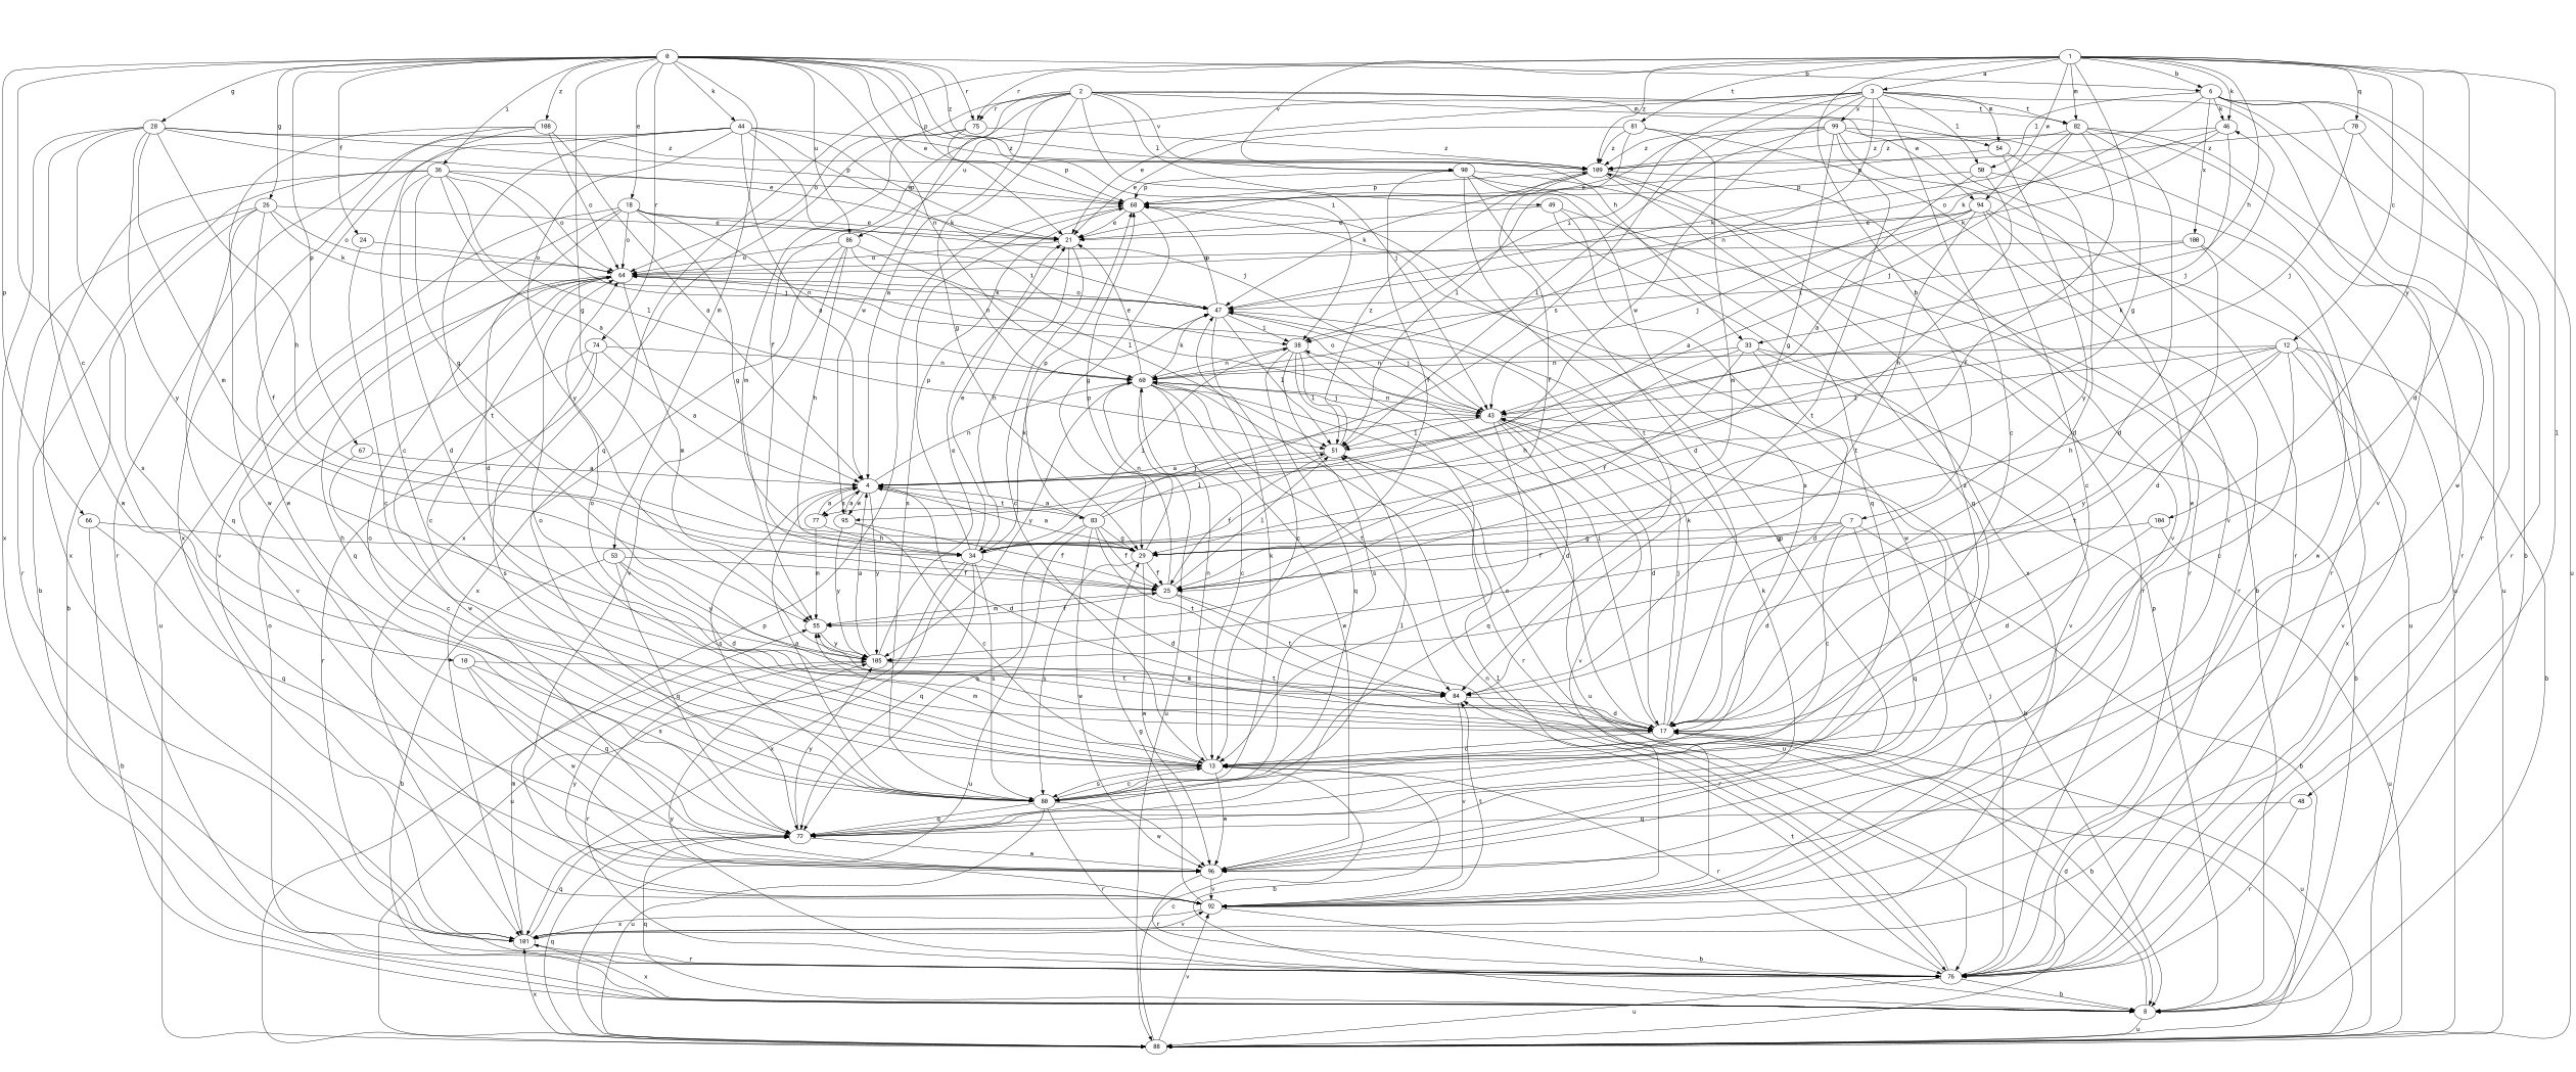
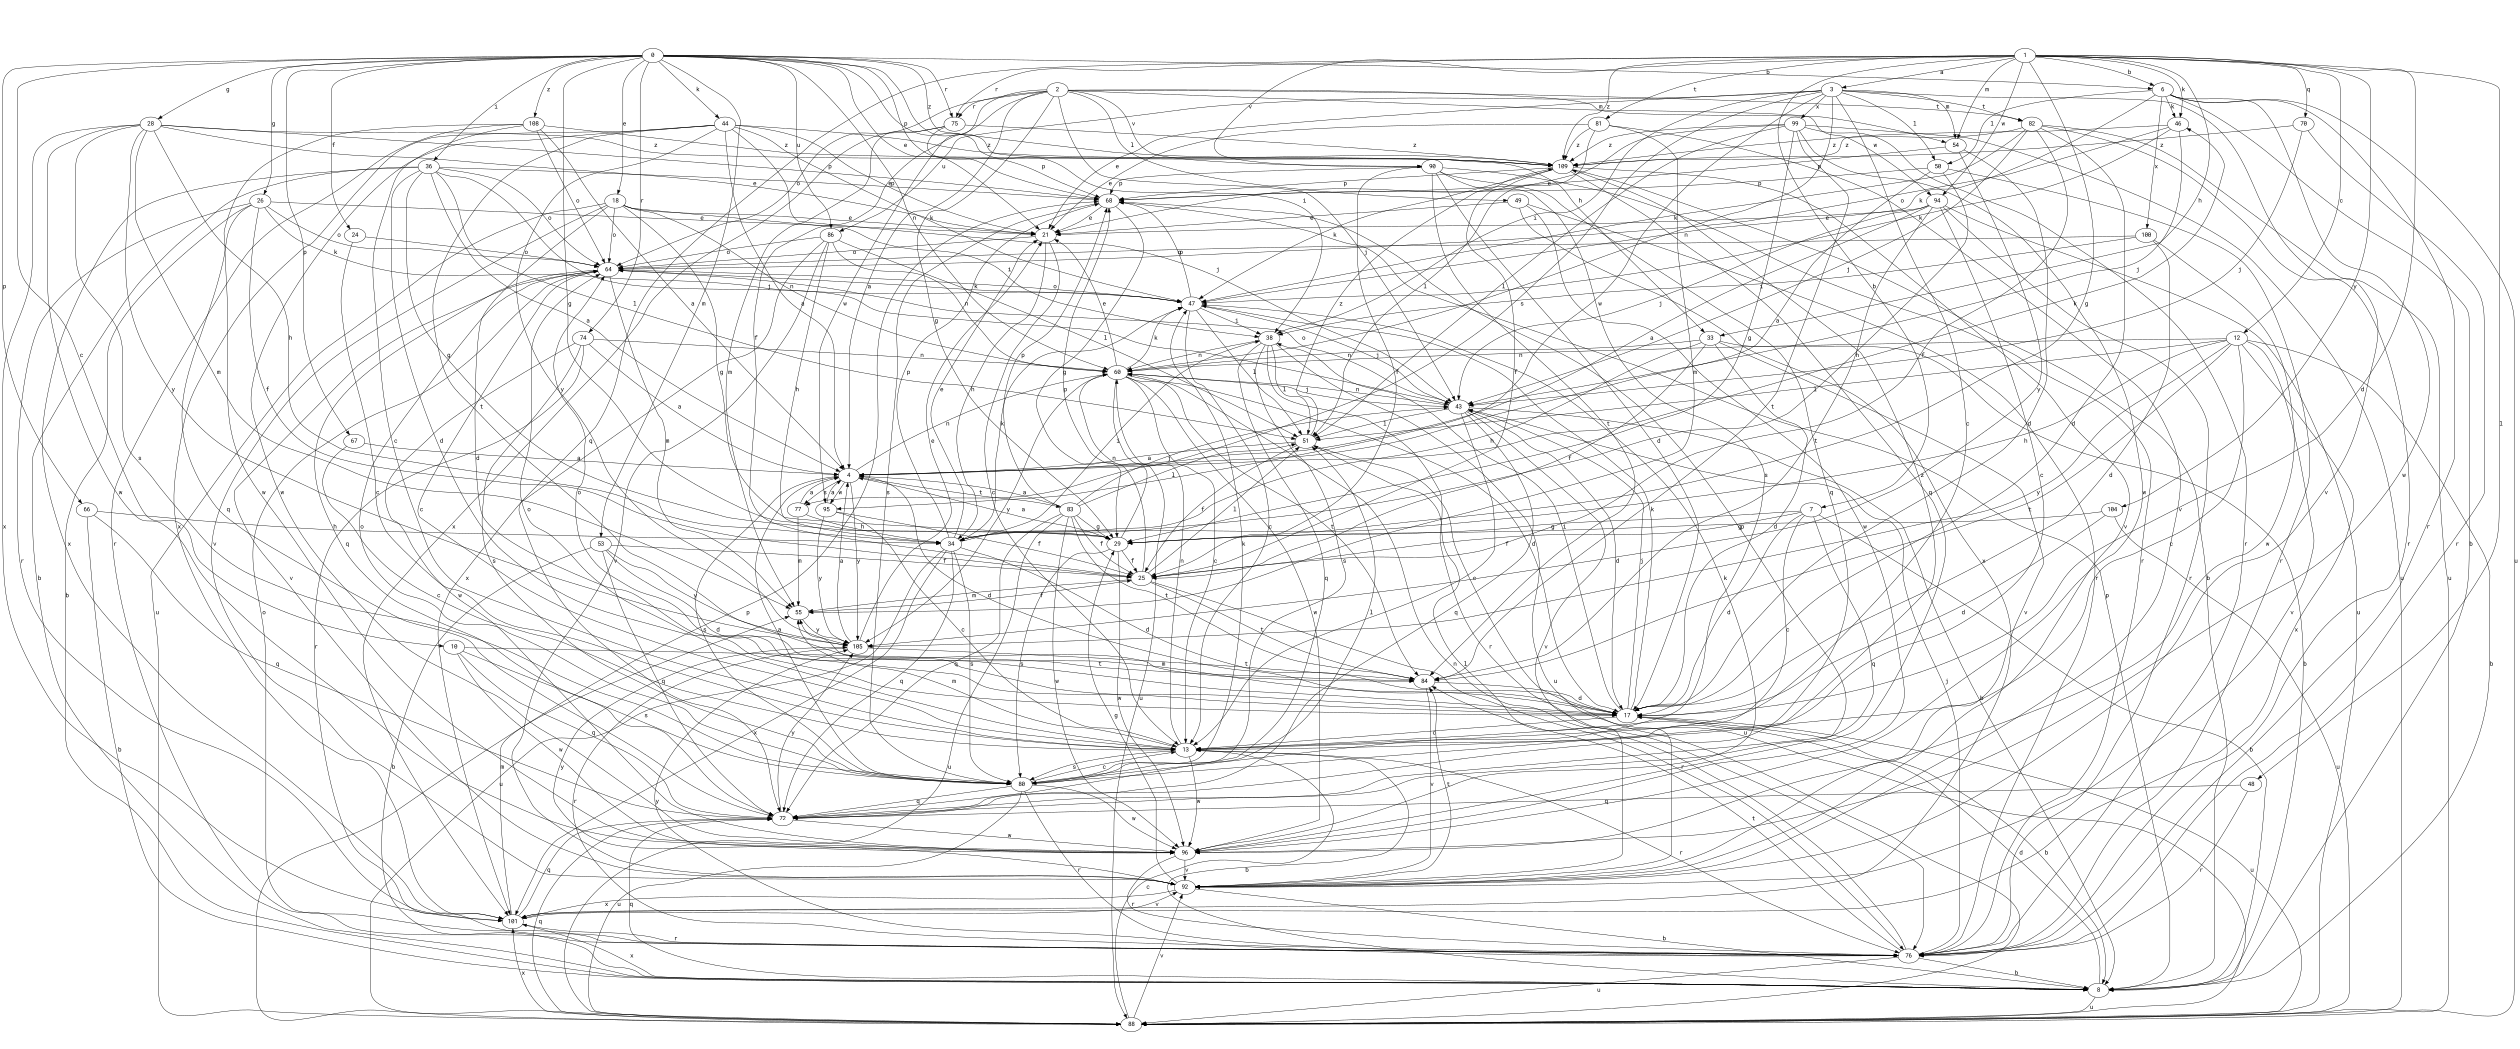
  strict digraph {
    fontname="Roboto Mono"
    node [fontname="Roboto Mono"]
    edge [fontname="Roboto Mono"]
    0
    6
    10
    18
    21
    24
    26
    28
    29
    33
    36
    38
    44
    53
    60
    66
    67
    68
    74
    75
    86
    108
    109
    46
    50
    8
    47
    76
    88
    96
    100
    72
    80
    84
    17
    64
    92
    13
    34
    25
    101
    105
    55
    4
    43
    51
    1
    3
    7
    12
    48
    54
    70
    81
    90
    94
    104
    82
    95
    77
    99
    2
    49
    83
    0 -> 6 [label=b]
    0 -> 10 [label=c]
    0 -> 18 [label=e]
    0 -> 21 [label=e]
    0 -> 24 [label=f]
    0 -> 26 [label=g]
    0 -> 28 [label=g]
    0 -> 29 [label=g]
    0 -> 33 [label=h]
    0 -> 36 [label=i]
    0 -> 38 [label=i]
    0 -> 44 [label=k]
    0 -> 53 [label=m]
    0 -> 60 [label=n]
    0 -> 66 [label=p]
    0 -> 67 [label=p]
    0 -> 68 [label=p]
    0 -> 74 [label=r]
    0 -> 75 [label=r]
    0 -> 86 [label=u]
    0 -> 108 [label=z]
    0 -> 109 [label=z]
    6 -> 46 [label=k]
    6 -> 50 [label=l]
    6 -> 8 [label=b]
    6 -> 47 [label=k]
    6 -> 76 [label=r]
    6 -> 88 [label=u]
    6 -> 96 [label=w]
    6 -> 100 [label=x]
    10 -> 96 [label=w]
    10 -> 72 [label=q]
    10 -> 80 [label=s]
    10 -> 84 [label=t]
    18 -> 21 [label=e]
    18 -> 29 [label=g]
    18 -> 38 [label=i]
    18 -> 60 [label=n]
    18 -> 88 [label=u]
    18 -> 17 [label=d]
    18 -> 64 [label=o]
    18 -> 92 [label=v]
    21 -> 64 [label=o]
    21 -> 13 [label=c]
    21 -> 34 [label=h]
    24 -> 64 [label=o]
    24 -> 13 [label=c]
    26 -> 21 [label=e]
    26 -> 8 [label=b]
    26 -> 47 [label=k]
    26 -> 72 [label=q]
    26 -> 64 [label=o]
    26 -> 25 [label=f]
    26 -> 101 [label=r]
    28 -> 21 [label=e]
    28 -> 68 [label=p]
    28 -> 109 [label=z]
    28 -> 96 [label=w]
    28 -> 80 [label=s]
    28 -> 34 [label=h]
    28 -> 101 [label=x]
    28 -> 105 [label=y]
    28 -> 55 [label=m]
    29 -> 60 [label=n]
    29 -> 96 [label=w]
    29 -> 80 [label=s]
    29 -> 25 [label=f]
    29 -> 4 [label=a]
    33 -> 60 [label=n]
    33 -> 8 [label=b]
    33 -> 17 [label=d]
    33 -> 92 [label=v]
    33 -> 34 [label=h]
    33 -> 25 [label=f]
    36 -> 29 [label=g]
    36 -> 68 [label=p]
    36 -> 8 [label=b]
    36 -> 17 [label=d]
    36 -> 64 [label=o]
    36 -> 101 [label=x]
    36 -> 4 [label=a]
    36 -> 43 [label=j]
    36 -> 51 [label=l]
    38 -> 60 [label=n]
    38 -> 76 [label=r]
    38 -> 88 [label=u]
    38 -> 72 [label=q]
    38 -> 80 [label=s]
    38 -> 51 [label=l]
    44 -> 21 [label=e]
    44 -> 109 [label=z]
    44 -> 47 [label=k]
    44 -> 96 [label=w]
    44 -> 84 [label=t]
    44 -> 101 [label=x]
    44 -> 105 [label=y]
    44 -> 4 [label=a]
    44 -> 43 [label=j]
    53 -> 8 [label=b]
    53 -> 72 [label=q]
    53 -> 17 [label=d]
    53 -> 25 [label=f]
    53 -> 105 [label=y]
    60 -> 21 [label=e]
    60 -> 47 [label=k]
    60 -> 88 [label=u]
    60 -> 96 [label=w]
    60 -> 84 [label=t]
    60 -> 17 [label=d]
    60 -> 13 [label=c]
    60 -> 105 [label=y]
    60 -> 43 [label=j]
    66 -> 8 [label=b]
    66 -> 72 [label=q]
    66 -> 34 [label=h]
    67 -> 13 [label=c]
    67 -> 4 [label=a]
    68 -> 21 [label=e]
    68 -> 29 [label=g]
    68 -> 80 [label=s]
    74 -> 60 [label=n]
    74 -> 76 [label=r]
    74 -> 96 [label=w]
    74 -> 80 [label=s]
    74 -> 4 [label=a]
    75 -> 68 [label=p]
    75 -> 109 [label=z]
    75 -> 101 [label=x]
    75 -> 55 [label=m]
    86 -> 60 [label=n]
    86 -> 64 [label=o]
    86 -> 92 [label=v]
    86 -> 34 [label=h]
    86 -> 101 [label=x]
    86 -> 51 [label=l]
+   108 -> 109 [label=z]
    108 -> 76 [label=r]
    108 -> 96 [label=w]
    108 -> 64 [label=o]
    108 -> 13 [label=c]
    108 -> 4 [label=a]
    109 -> 68 [label=p]
    109 -> 8 [label=b]
    109 -> 47 [label=k]
    109 -> 72 [label=q]
    109 -> 92 [label=v]
    109 -> 25 [label=f]
    46 -> 109 [label=z]
    46 -> 47 [label=k]
    46 -> 64 [label=o]
    46 -> 43 [label=j]
    50 -> 68 [label=p]
    50 -> 76 [label=r]
    50 -> 34 [label=h]
    50 -> 4 [label=a]
    8 -> 68 [label=p]
    8 -> 88 [label=u]
    8 -> 72 [label=q]
    8 -> 17 [label=d]
    8 -> 101 [label=x]
    47 -> 38 [label=i]
    47 -> 68 [label=p]
    47 -> 64 [label=o]
    47 -> 13 [label=c]
    47 -> 43 [label=j]
    47 -> 51 [label=l]
    76 -> 60 [label=n]
    76 -> 8 [label=b]
    76 -> 88 [label=u]
    76 -> 84 [label=t]
    76 -> 64 [label=o]
    76 -> 105 [label=y]
    76 -> 43 [label=j]
    88 -> 68 [label=p]
    88 -> 72 [label=q]
    88 -> 92 [label=v]
    88 -> 13 [label=c]
    88 -> 101 [label=x]
    96 -> 68 [label=p]
    96 -> 47 [label=k]
    96 -> 76 [label=r]
    96 -> 92 [label=v]
    100 -> 38 [label=i]
    100 -> 96 [label=w]
    100 -> 17 [label=d]
    100 -> 64 [label=o]
    72 -> 96 [label=w]
    72 -> 105 [label=y]
    80 -> 109 [label=z]
    80 -> 47 [label=k]
    80 -> 76 [label=r]
    80 -> 88 [label=u]
    80 -> 96 [label=w]
    80 -> 72 [label=q]
    80 -> 64 [label=o]
    80 -> 13 [label=c]
    80 -> 4 [label=a]
    80 -> 51 [label=l]
    84 -> 17 [label=d]
    84 -> 92 [label=v]
    17 -> 38 [label=i]
    17 -> 8 [label=b]
    17 -> 47 [label=k]
    17 -> 88 [label=u]
    17 -> 64 [label=o]
    17 -> 13 [label=c]
    17 -> 55 [label=m]
    17 -> 43 [label=j]
    64 -> 47 [label=k]
    64 -> 72 [label=q]
    64 -> 92 [label=v]
    64 -> 13 [label=c]
    64 -> 55 [label=m]
    92 -> 29 [label=g]
    92 -> 8 [label=b]
    92 -> 84 [label=t]
    92 -> 101 [label=x]
    92 -> 105 [label=y]
    92 -> 51 [label=l]
    13 -> 60 [label=n]
    13 -> 8 [label=b]
    13 -> 76 [label=r]
    13 -> 96 [label=w]
    13 -> 80 [label=s]
    13 -> 64 [label=o]
    13 -> 55 [label=m]
    34 -> 21 [label=e]
    34 -> 38 [label=i]
    34 -> 68 [label=p]
    34 -> 47 [label=k]
    34 -> 88 [label=u]
    34 -> 72 [label=q]
    34 -> 80 [label=s]
    34 -> 17 [label=d]
    34 -> 101 [label=x]
    25 -> 68 [label=p]
    25 -> 76 [label=r]
    25 -> 84 [label=t]
    25 -> 55 [label=m]
    25 -> 51 [label=l]
    101 -> 76 [label=r]
    101 -> 72 [label=q]
    101 -> 92 [label=v]
    101 -> 55 [label=m]
    105 -> 21 [label=e]
    105 -> 76 [label=r]
    105 -> 84 [label=t]
    105 -> 4 [label=a]
    55 -> 25 [label=f]
    55 -> 105 [label=y]
    4 -> 60 [label=n]
    4 -> 46 [label=k]
    4 -> 80 [label=s]
    4 -> 17 [label=d]
    4 -> 105 [label=y]
    4 -> 95 [label=w]
    4 -> 77 [label=s]
    4 -> 83 [label=t]
    43 -> 60 [label=n]
    43 -> 8 [label=b]
    43 -> 72 [label=q]
    43 -> 17 [label=d]
    43 -> 64 [label=o]
    43 -> 92 [label=v]
    43 -> 13 [label=c]
    43 -> 51 [label=l]
    51 -> 109 [label=z]
    51 -> 88 [label=u]
    51 -> 25 [label=f]
    51 -> 4 [label=a]
    1 -> 6 [label=b]
    1 -> 29 [label=g]
    1 -> 33 [label=h]
    1 -> 75 [label=r]
    1 -> 109 [label=z]
    1 -> 46 [label=k]
    1 -> 72 [label=q]
    1 -> 17 [label=d]
    1 -> 3 [label=a]
    1 -> 7 [label=b]
    1 -> 12 [label=c]
    1 -> 48 [label=l]
-   1 -> 82 [label=m]
+   1 -> 54 [label=m]
    1 -> 70 [label=q]
    1 -> 81 [label=t]
    1 -> 90 [label=v]
    1 -> 94 [label=w]
    1 -> 104 [label=y]
    3 -> 21 [label=e]
    3 -> 38 [label=i]
    3 -> 60 [label=n]
    3 -> 86 [label=u]
    3 -> 50 [label=l]
    3 -> 92 [label=v]
    3 -> 13 [label=c]
    3 -> 54 [label=m]
    3 -> 82 [label=t]
    3 -> 95 [label=w]
    3 -> 77 [label=s]
    3 -> 99 [label=x]
    7 -> 29 [label=g]
    7 -> 8 [label=b]
    7 -> 72 [label=q]
    7 -> 17 [label=d]
    7 -> 13 [label=c]
    7 -> 25 [label=f]
    12 -> 60 [label=n]
    12 -> 8 [label=b]
    12 -> 84 [label=t]
    12 -> 92 [label=v]
    12 -> 13 [label=c]
    12 -> 34 [label=h]
    12 -> 101 [label=x]
    12 -> 105 [label=y]
    12 -> 51 [label=l]
    48 -> 76 [label=r]
    48 -> 72 [label=q]
    54 -> 68 [label=p]
    54 -> 17 [label=d]
    54 -> 105 [label=y]
    70 -> 109 [label=z]
    70 -> 76 [label=r]
    70 -> 43 [label=j]
    81 -> 21 [label=e]
    81 -> 109 [label=z]
    81 -> 92 [label=v]
    81 -> 55 [label=m]
    81 -> 51 [label=l]
    90 -> 68 [label=p]
    90 -> 76 [label=r]
    90 -> 72 [label=q]
    90 -> 80 [label=s]
    90 -> 84 [label=t]
    90 -> 17 [label=d]
    90 -> 25 [label=f]
    94 -> 21 [label=e]
    94 -> 76 [label=r]
    94 -> 88 [label=u]
    94 -> 84 [label=t]
    94 -> 13 [label=c]
    94 -> 4 [label=a]
    94 -> 43 [label=j]
    104 -> 29 [label=g]
    104 -> 88 [label=u]
    104 -> 17 [label=d]
    82 -> 109 [label=z]
    82 -> 47 [label=k]
    82 -> 76 [label=r]
    82 -> 88 [label=u]
    82 -> 17 [label=d]
    82 -> 25 [label=f]
    82 -> 43 [label=j]
    95 -> 13 [label=c]
    95 -> 25 [label=f]
    95 -> 105 [label=y]
    95 -> 4 [label=a]
    77 -> 34 [label=h]
    77 -> 55 [label=m]
    77 -> 4 [label=a]
    99 -> 21 [label=e]
    99 -> 29 [label=g]
    99 -> 109 [label=z]
    99 -> 76 [label=r]
    99 -> 88 [label=u]
    99 -> 96 [label=w]
    99 -> 84 [label=t]
    99 -> 51 [label=l]
    2 -> 29 [label=g]
    2 -> 75 [label=r]
    2 -> 64 [label=o]
    2 -> 25 [label=f]
    2 -> 4 [label=a]
    2 -> 43 [label=j]
    2 -> 54 [label=m]
    2 -> 90 [label=v]
    2 -> 94 [label=w]
    2 -> 82 [label=t]
    2 -> 95 [label=w]
    2 -> 49 [label=l]
    49 -> 21 [label=e]
    49 -> 76 [label=r]
    49 -> 96 [label=w]
    49 -> 101 [label=x]
    83 -> 29 [label=g]
    83 -> 68 [label=p]
    83 -> 88 [label=u]
    83 -> 96 [label=w]
    83 -> 72 [label=q]
    83 -> 84 [label=t]
    83 -> 25 [label=f]
    83 -> 4 [label=a]
    83 -> 43 [label=j]
    83 -> 51 [label=l]
  }
